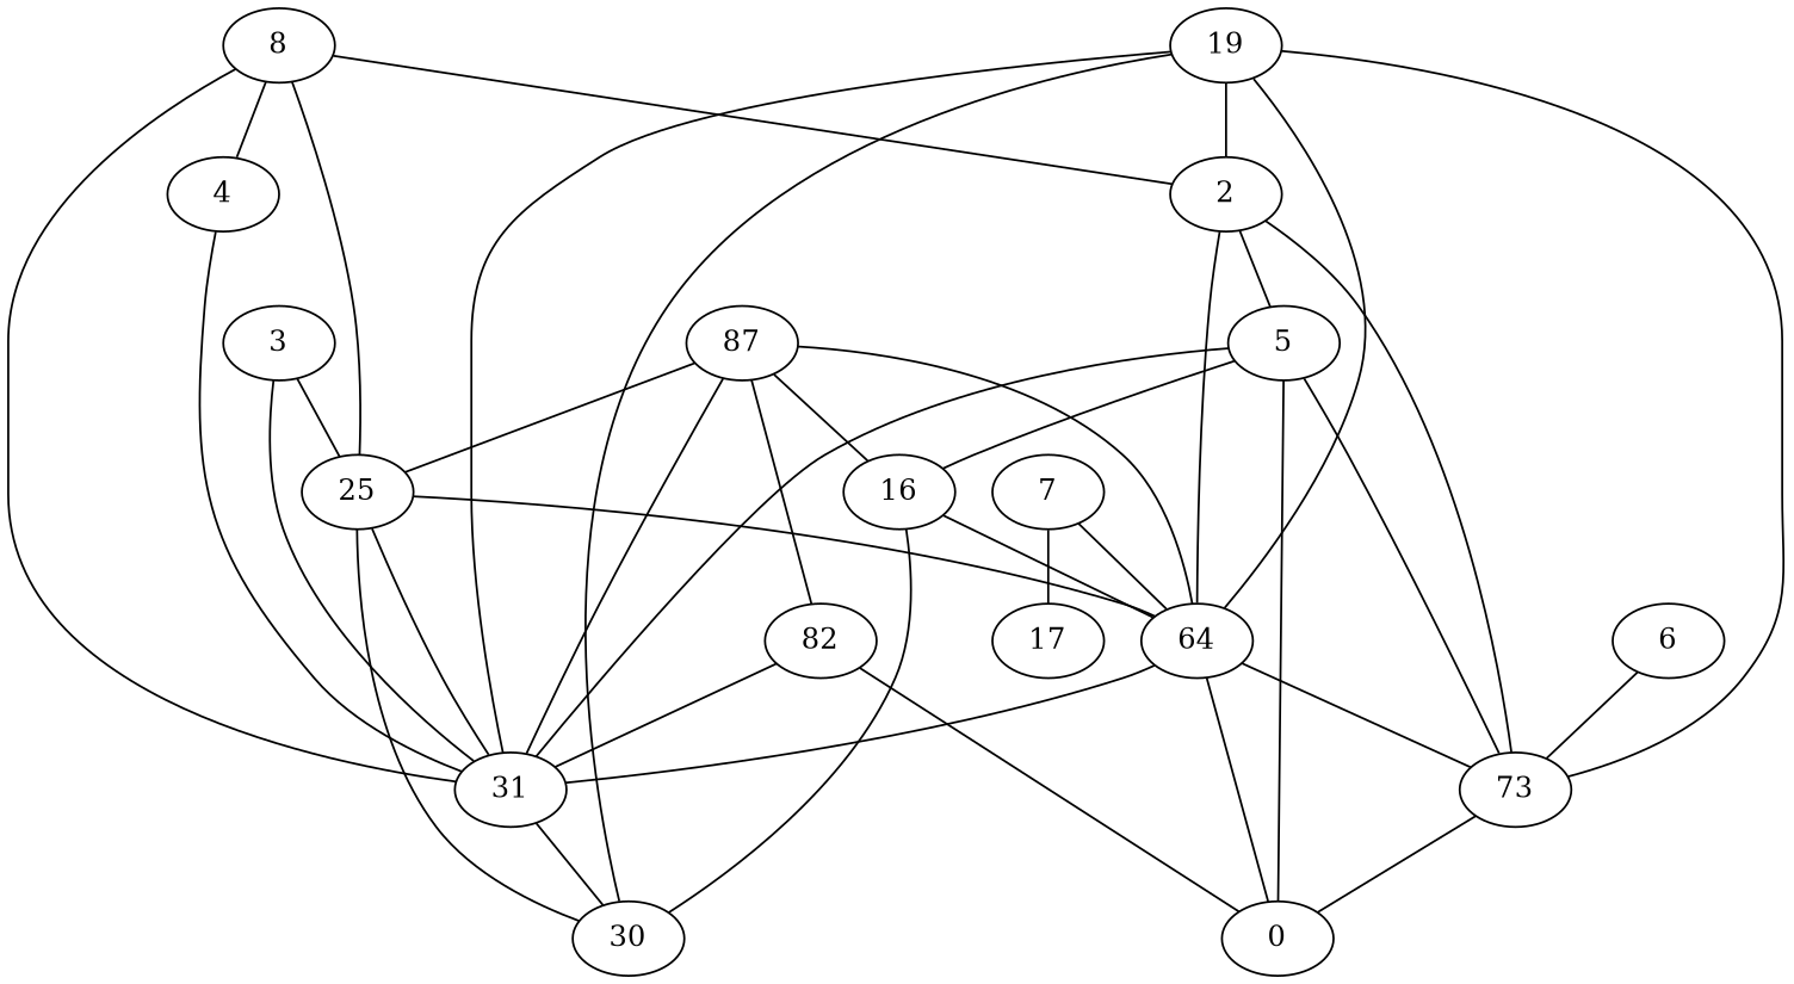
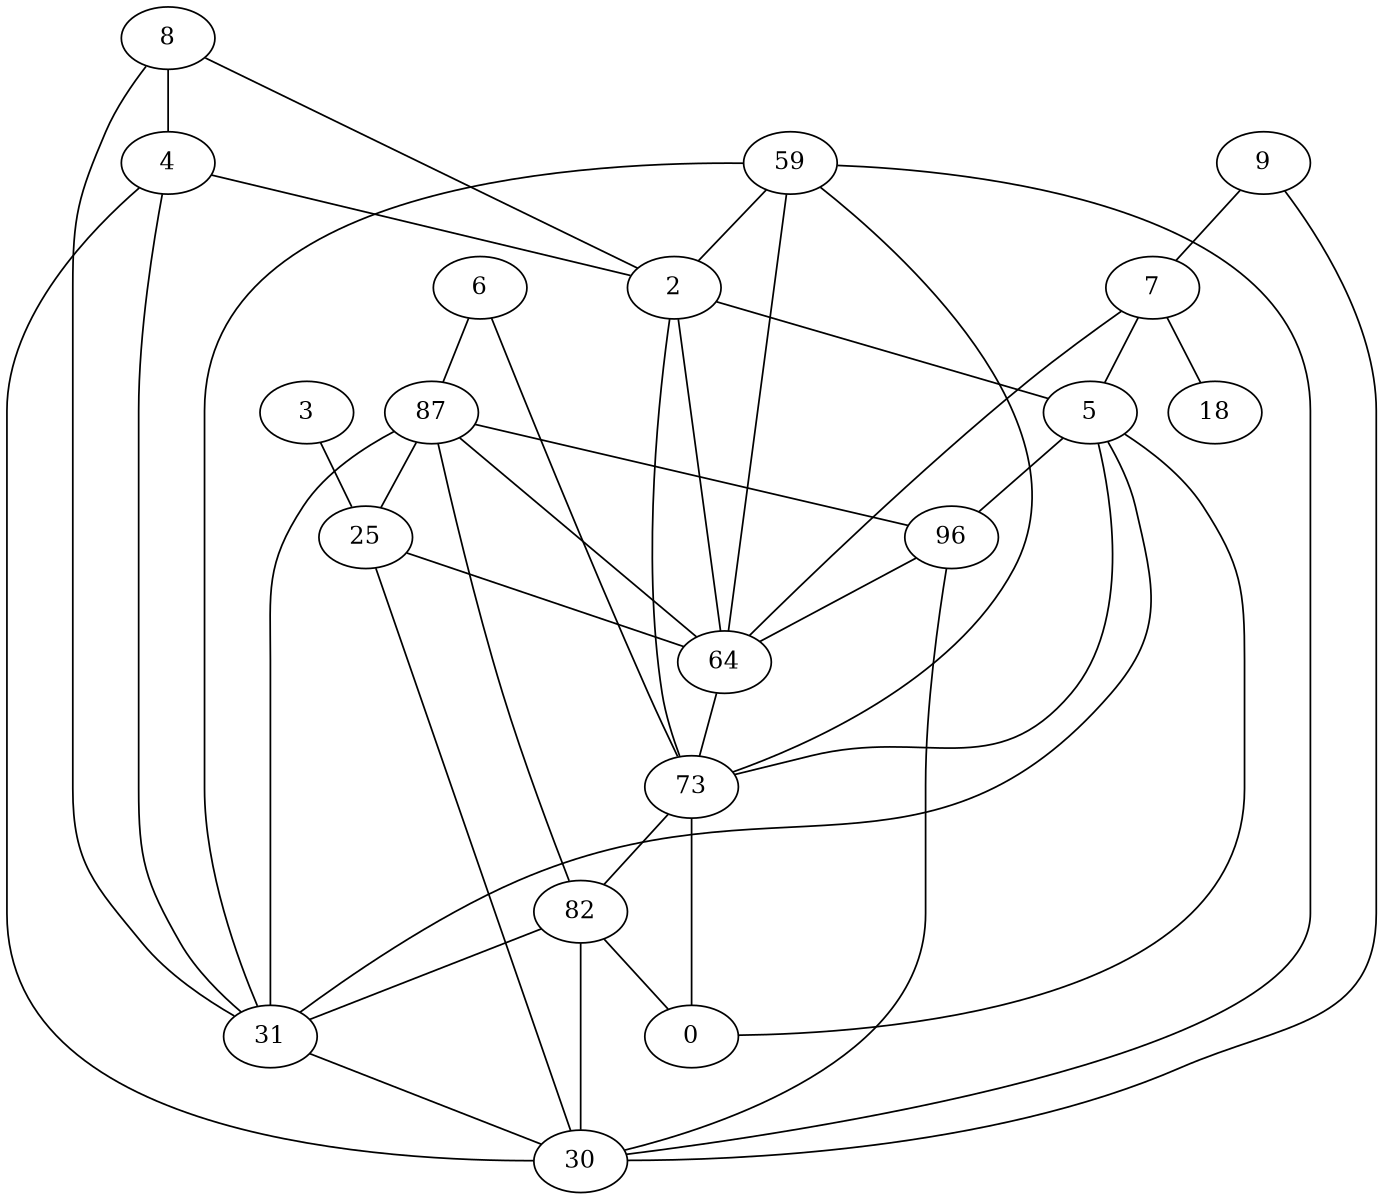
  digraph {
    edge [color=black dir=none]
    5
-   16
+   16 [label=96]
    0
    n4 [label=73]
    n5 [label=31]
    n6 [label=30]
    n7 [label=64]
    6
    4
-   18 [label=17]
+   18
    n11 [label=87]
    n12 [label=82]
    3
    2
    n15 [label=25]
-   19
+   19 [label=59]
    8
+   9
    7
    subgraph sub_1 {
      5
      16
      0
      n4
      n5
      n6
      n7
      6
      4
      18
      n11
      n12
      3
      2
      n15
      19
      8
+     9
      7
    }
    5 -> 16
    5 -> 0
    5 -> n4
    5 -> n5
    16 -> n6
    16 -> n7
    n4 -> 0
+   n4 -> n12
    n5 -> n6
-   n7 -> 0
    n7 -> n4
-   n7 -> n5
    6 -> n4
+   6 -> n11
    4 -> n5
+   4 -> n6
+   4 -> 2
    n11 -> 16
    n11 -> n5
    n11 -> n7
    n11 -> n12
    n11 -> n15
    n12 -> 0
    n12 -> n5
-   3 -> n5
+   n12 -> n6
    3 -> n15
    2 -> 5
    2 -> n4
    2 -> n7
-   n15 -> n5
    n15 -> n6
    n15 -> n7
    19 -> n4
    19 -> n5
    19 -> n6
    19 -> n7
    19 -> 2
    8 -> n5
    8 -> 4
    8 -> 2
-   8 -> n15
+   9 -> n6
+   9 -> 7
+   7 -> 5
    7 -> n7
    7 -> 18
  }
